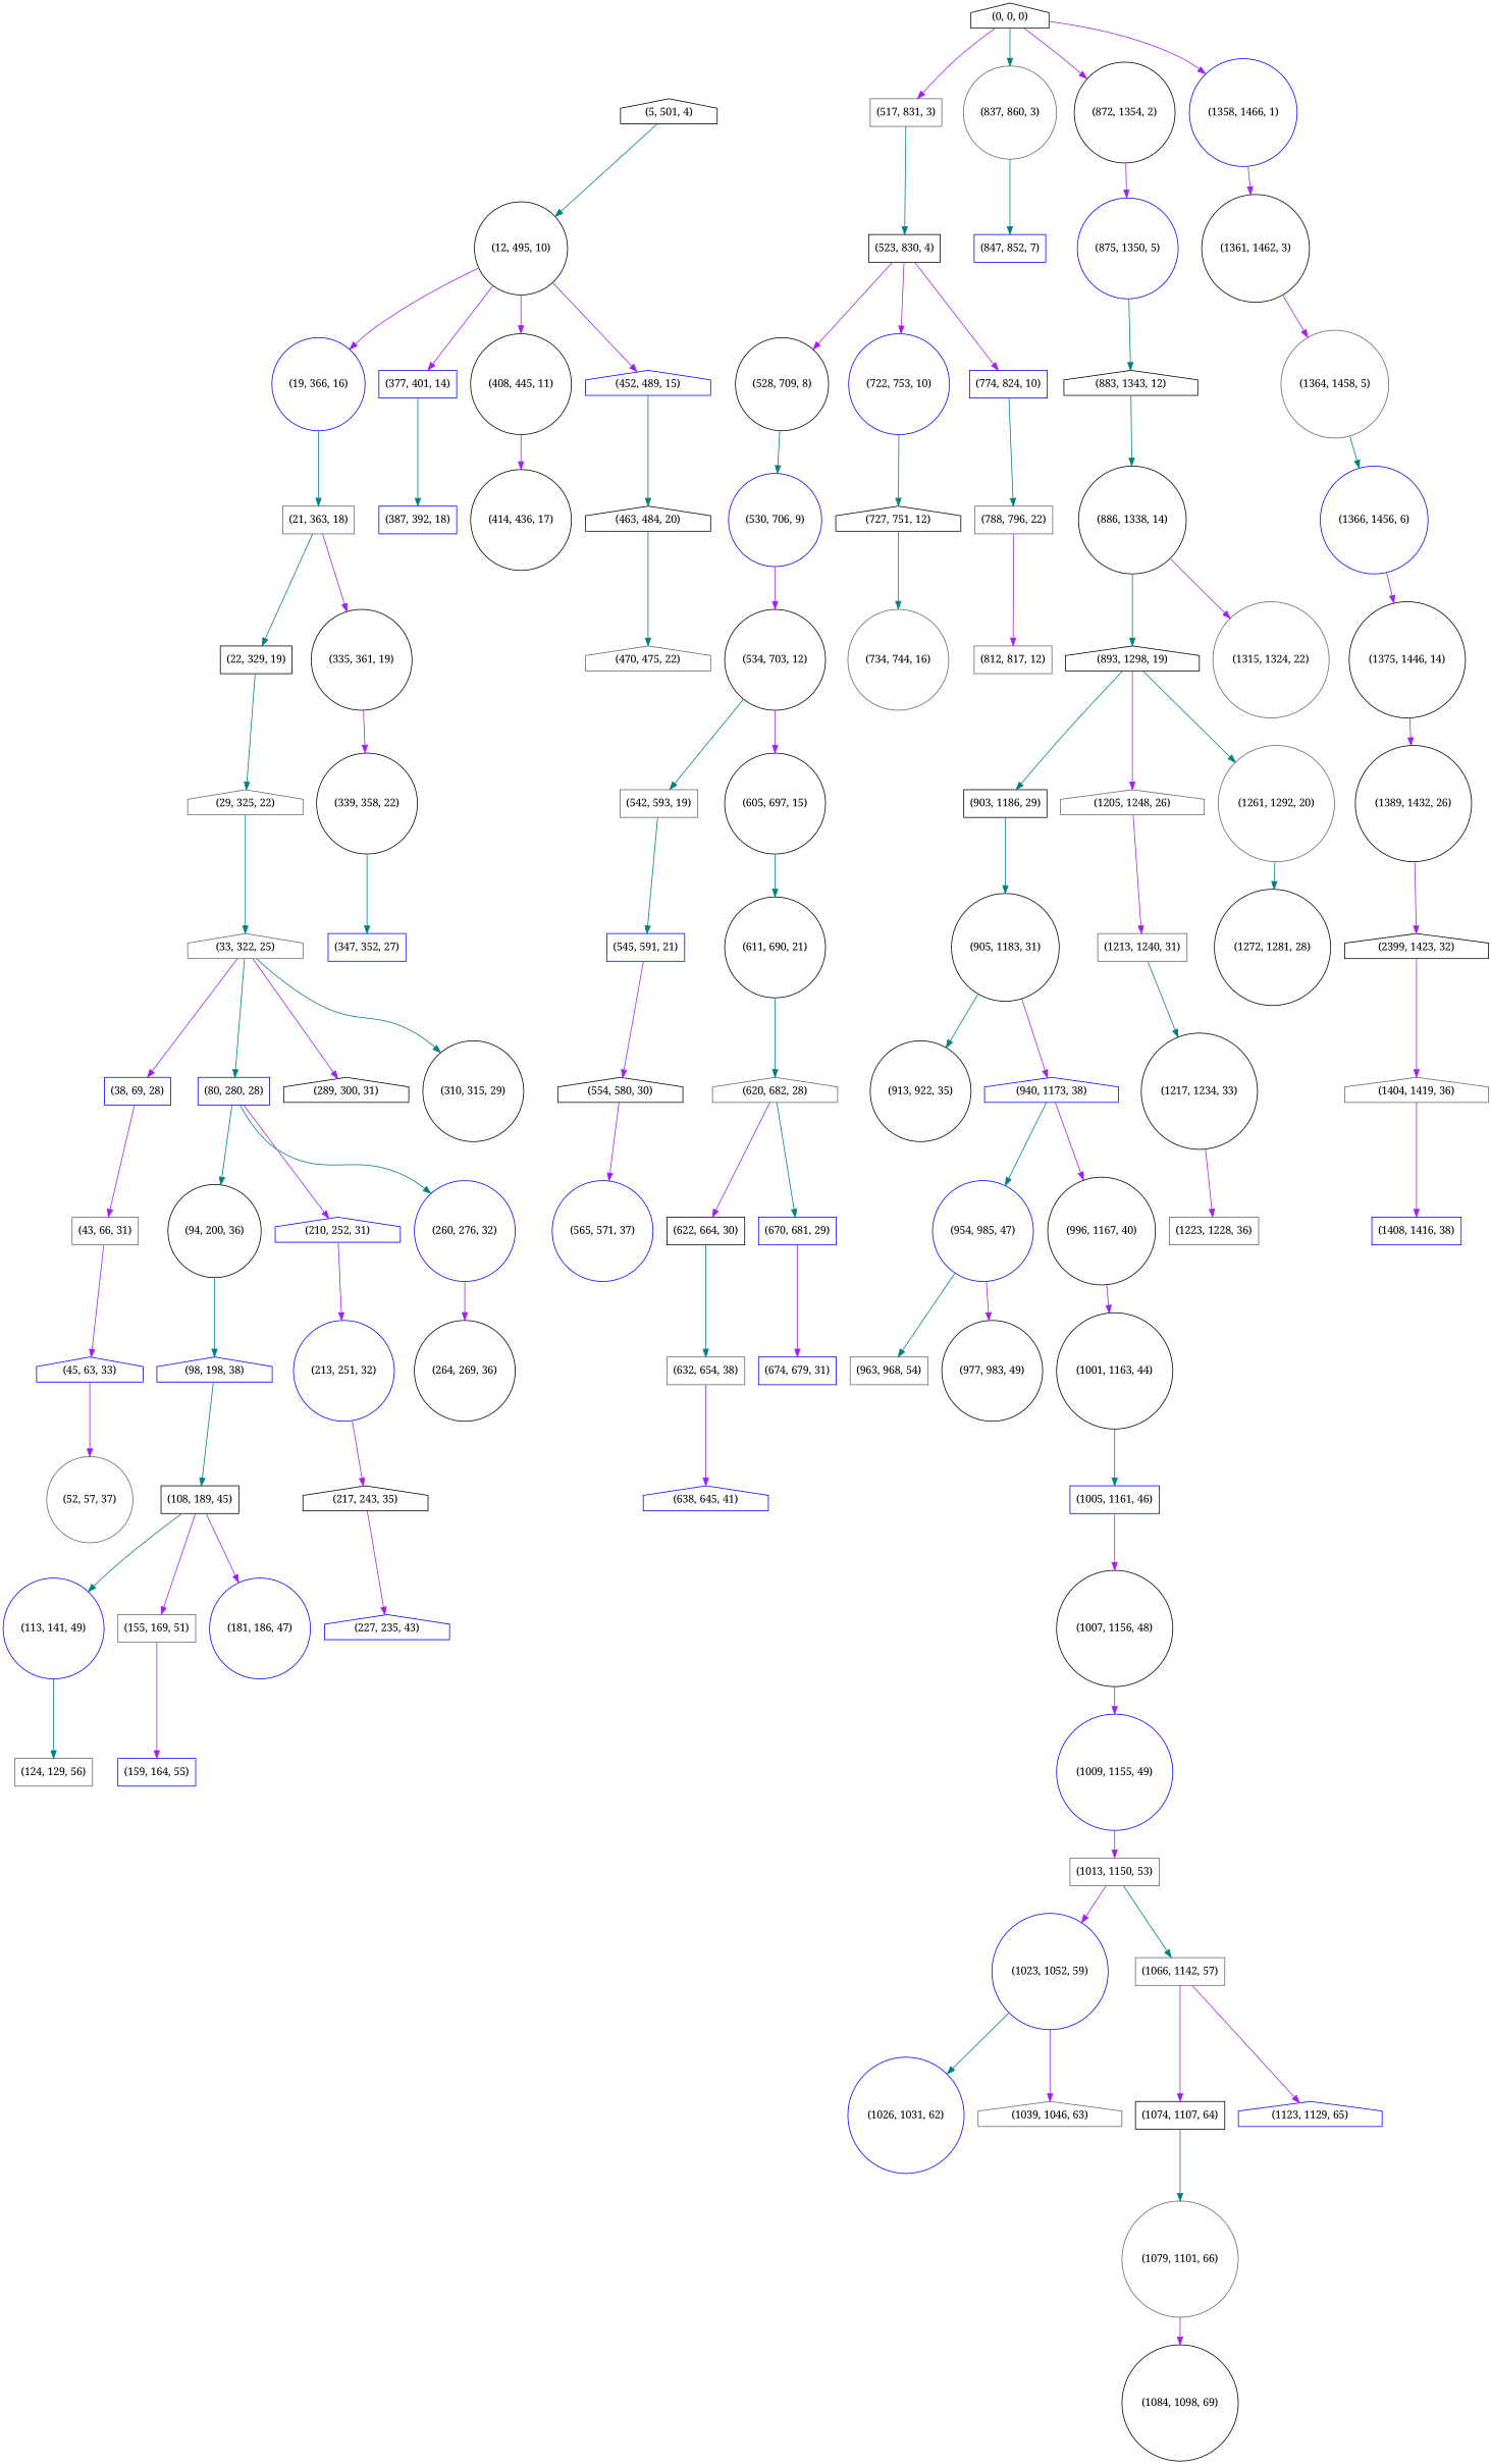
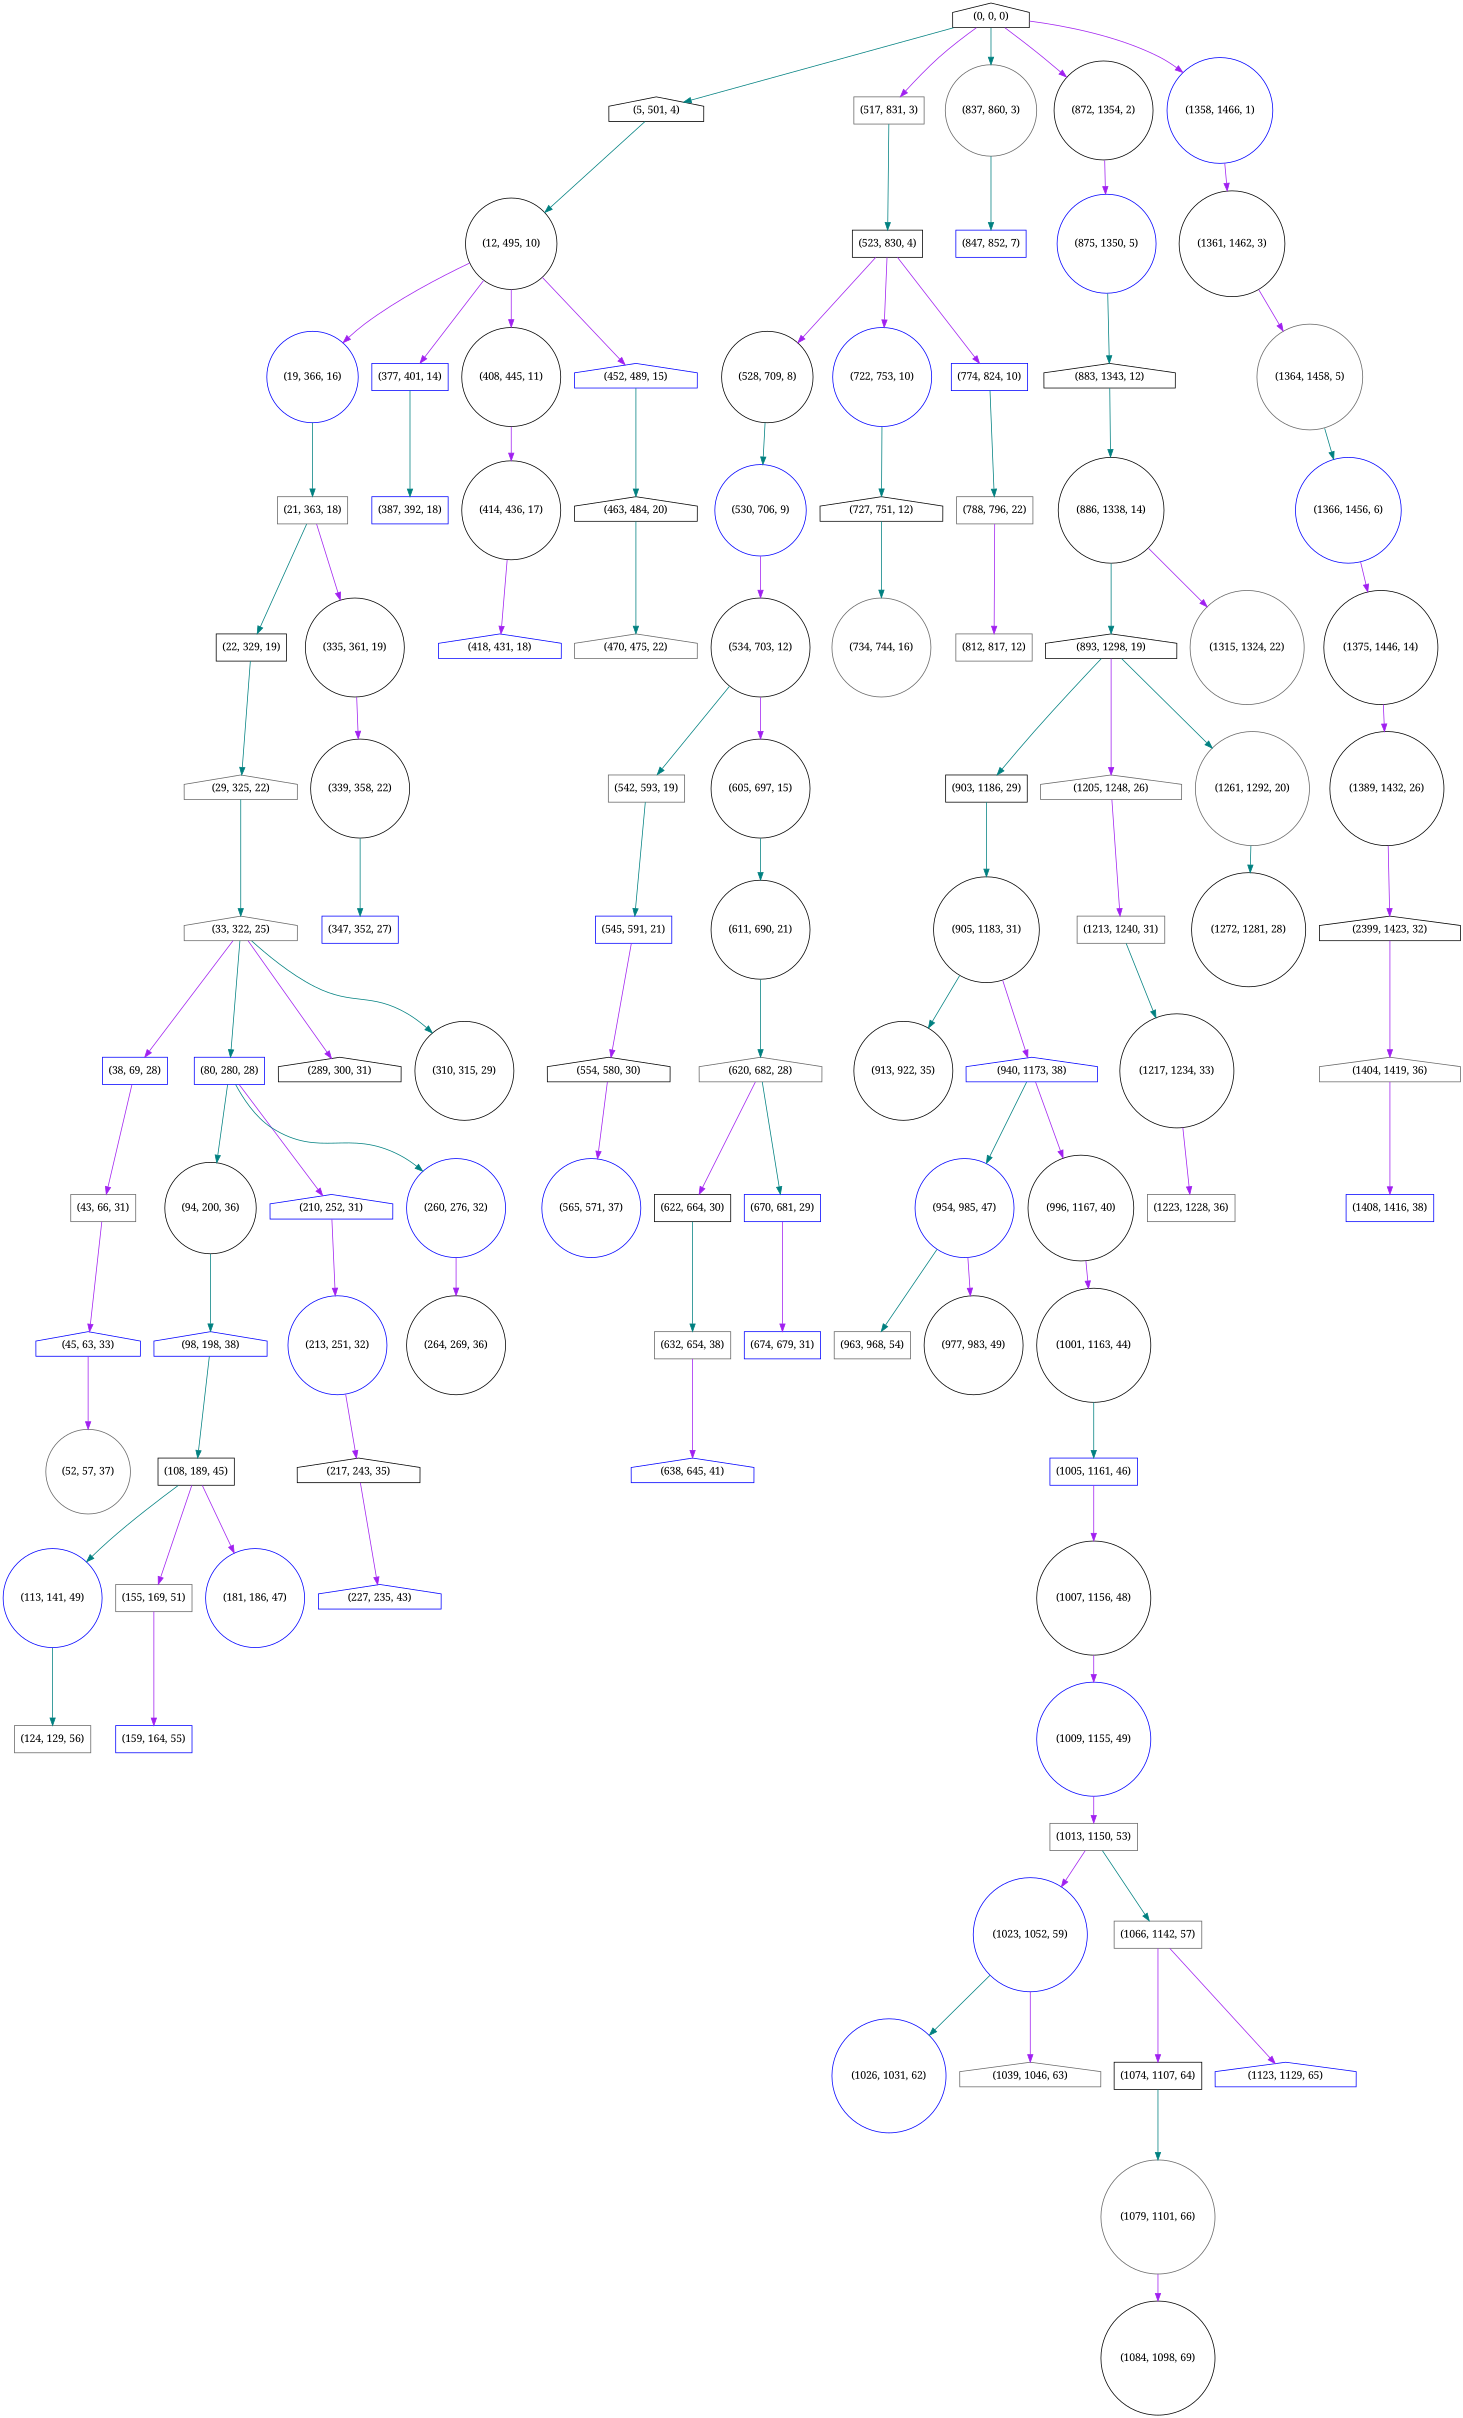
  digraph {
    fontname="Noto Serif"
    node [color=black fontname="Noto Serif" shape=circle]
    edge [color=purple fontname="Noto Serif"]
    "(0, 0, 0)" [shape=house]
    "(5, 501, 4)" [shape=house]
    "(517, 831, 3)" [color=gray40 shape=box]
    "(837, 860, 3)" [color=gray40]
    "(872, 1354, 2)"
    "(1358, 1466, 1)" [color=blue]
    "(12, 495, 10)"
    "(523, 830, 4)" [shape=box]
    "(847, 852, 7)" [color=blue shape=box]
    "(875, 1350, 5)" [color=blue]
    "(1361, 1462, 3)"
    "(19, 366, 16)" [color=blue]
    "(377, 401, 14)" [color=blue shape=box]
    "(408, 445, 11)"
    "(452, 489, 15)" [color=blue shape=house]
    "(21, 363, 18)" [color=gray40 shape=box]
    "(387, 392, 18)" [color=blue shape=box]
    "(414, 436, 17)"
    "(463, 484, 20)" [shape=house]
    "(22, 329, 19)" [shape=box]
    "(335, 361, 19)"
    "(29, 325, 22)" [color=gray40 shape=house]
    "(339, 358, 22)"
    "(33, 322, 25)" [color=gray40 shape=house]
    "(38, 69, 28)" [color=blue shape=box]
    "(80, 280, 28)" [color=blue shape=box]
    "(289, 300, 31)" [shape=house]
    "(310, 315, 29)"
    "(43, 66, 31)" [color=gray40 shape=box]
    "(94, 200, 36)"
    "(210, 252, 31)" [color=blue shape=house]
    "(260, 276, 32)" [color=blue]
    "(45, 63, 33)" [color=blue shape=house]
    "(52, 57, 37)" [color=gray40]
    "(98, 198, 38)" [color=blue shape=house]
    "(213, 251, 32)" [color=blue]
    "(264, 269, 36)"
    "(108, 189, 45)" [shape=box]
    "(113, 141, 49)" [color=blue]
    "(155, 169, 51)" [color=gray40 shape=box]
    "(181, 186, 47)" [color=blue]
    "(124, 129, 56)" [color=gray40 shape=box]
    "(159, 164, 55)" [color=blue shape=box]
    "(217, 243, 35)" [shape=house]
    "(227, 235, 43)" [color=blue shape=house]
    "(347, 352, 27)" [color=blue shape=box]
+   "(418, 431, 18)" [color=blue shape=house]
    "(470, 475, 22)" [color=gray40 shape=house]
    "(528, 709, 8)"
    "(722, 753, 10)" [color=blue]
    "(774, 824, 10)" [color=blue shape=box]
    "(530, 706, 9)" [color=blue]
    "(727, 751, 12)" [shape=house]
    "(788, 796, 22)" [color=gray40 shape=box]
    "(534, 703, 12)"
    "(542, 593, 19)" [color=gray40 shape=box]
    "(605, 697, 15)"
    "(545, 591, 21)" [color=blue shape=box]
    "(611, 690, 21)"
    "(554, 580, 30)" [shape=house]
    "(565, 571, 37)" [color=blue]
    "(620, 682, 28)" [color=gray40 shape=house]
    "(622, 664, 30)" [shape=box]
    "(670, 681, 29)" [color=blue shape=box]
    "(632, 654, 38)" [color=gray40 shape=box]
    "(674, 679, 31)" [color=blue shape=box]
    "(638, 645, 41)" [color=blue shape=house]
    "(734, 744, 16)" [color=gray40]
    "(812, 817, 12)" [color=gray40 shape=box]
    "(883, 1343, 12)" [shape=house]
    "(886, 1338, 14)"
    "(893, 1298, 19)" [shape=house]
    "(1315, 1324, 22)" [color=gray40]
    "(903, 1186, 29)" [shape=box]
    "(1205, 1248, 26)" [color=gray40 shape=house]
    "(1261, 1292, 20)" [color=gray40]
    "(905, 1183, 31)"
    "(1213, 1240, 31)" [color=gray40 shape=box]
    "(1272, 1281, 28)"
    "(913, 922, 35)"
    "(940, 1173, 38)" [color=blue shape=house]
    "(954, 985, 47)" [color=blue]
    "(996, 1167, 40)"
    "(963, 968, 54)" [color=gray40 shape=box]
    "(977, 983, 49)"
    "(1001, 1163, 44)"
    "(1005, 1161, 46)" [color=blue shape=box]
    "(1007, 1156, 48)"
    "(1009, 1155, 49)" [color=blue]
    "(1013, 1150, 53)" [color=gray40 shape=box]
    "(1023, 1052, 59)" [color=blue]
    "(1066, 1142, 57)" [color=gray40 shape=box]
    "(1026, 1031, 62)" [color=blue]
    "(1039, 1046, 63)" [color=gray40 shape=house]
    "(1074, 1107, 64)" [shape=box]
    "(1123, 1129, 65)" [color=blue shape=house]
    "(1079, 1101, 66)" [color=gray40]
    "(1084, 1098, 69)"
    "(1217, 1234, 33)"
    "(1223, 1228, 36)" [color=gray40 shape=box]
    "(1364, 1458, 5)" [color=gray40]
    "(1366, 1456, 6)" [color=blue]
    "(1375, 1446, 14)"
    "(1389, 1432, 26)"
    n105 [label="(2399, 1423, 32)" shape=house]
    "(1404, 1419, 36)" [color=gray40 shape=house]
    "(1408, 1416, 38)" [color=blue shape=box]
+   "(0, 0, 0)" -> "(5, 501, 4)" [color=teal]
    "(0, 0, 0)" -> "(517, 831, 3)"
    "(0, 0, 0)" -> "(837, 860, 3)" [color=teal]
    "(0, 0, 0)" -> "(872, 1354, 2)"
    "(0, 0, 0)" -> "(1358, 1466, 1)"
    "(5, 501, 4)" -> "(12, 495, 10)" [color=teal]
    "(517, 831, 3)" -> "(523, 830, 4)" [color=teal]
    "(837, 860, 3)" -> "(847, 852, 7)" [color=teal]
    "(872, 1354, 2)" -> "(875, 1350, 5)"
    "(1358, 1466, 1)" -> "(1361, 1462, 3)"
    "(12, 495, 10)" -> "(19, 366, 16)"
    "(12, 495, 10)" -> "(377, 401, 14)"
    "(12, 495, 10)" -> "(408, 445, 11)"
    "(12, 495, 10)" -> "(452, 489, 15)"
    "(523, 830, 4)" -> "(528, 709, 8)"
    "(523, 830, 4)" -> "(722, 753, 10)"
    "(523, 830, 4)" -> "(774, 824, 10)"
    "(875, 1350, 5)" -> "(883, 1343, 12)" [color=teal]
    "(1361, 1462, 3)" -> "(1364, 1458, 5)"
    "(19, 366, 16)" -> "(21, 363, 18)" [color=teal]
    "(377, 401, 14)" -> "(387, 392, 18)" [color=teal]
    "(408, 445, 11)" -> "(414, 436, 17)"
    "(452, 489, 15)" -> "(463, 484, 20)" [color=teal]
    "(21, 363, 18)" -> "(22, 329, 19)" [color=teal]
    "(21, 363, 18)" -> "(335, 361, 19)"
+   "(414, 436, 17)" -> "(418, 431, 18)"
    "(463, 484, 20)" -> "(470, 475, 22)" [color=teal]
    "(22, 329, 19)" -> "(29, 325, 22)" [color=teal]
    "(335, 361, 19)" -> "(339, 358, 22)"
    "(29, 325, 22)" -> "(33, 322, 25)" [color=teal]
    "(339, 358, 22)" -> "(347, 352, 27)" [color=teal]
    "(33, 322, 25)" -> "(38, 69, 28)"
    "(33, 322, 25)" -> "(80, 280, 28)" [color=teal]
    "(33, 322, 25)" -> "(289, 300, 31)"
    "(33, 322, 25)" -> "(310, 315, 29)" [color=teal]
    "(38, 69, 28)" -> "(43, 66, 31)"
    "(80, 280, 28)" -> "(94, 200, 36)" [color=teal]
    "(80, 280, 28)" -> "(210, 252, 31)"
    "(80, 280, 28)" -> "(260, 276, 32)" [color=teal]
    "(43, 66, 31)" -> "(45, 63, 33)"
    "(94, 200, 36)" -> "(98, 198, 38)" [color=teal]
    "(210, 252, 31)" -> "(213, 251, 32)"
    "(260, 276, 32)" -> "(264, 269, 36)"
    "(45, 63, 33)" -> "(52, 57, 37)"
    "(98, 198, 38)" -> "(108, 189, 45)" [color=teal]
    "(213, 251, 32)" -> "(217, 243, 35)"
    "(108, 189, 45)" -> "(113, 141, 49)" [color=teal]
    "(108, 189, 45)" -> "(155, 169, 51)"
    "(108, 189, 45)" -> "(181, 186, 47)"
    "(113, 141, 49)" -> "(124, 129, 56)" [color=teal]
    "(155, 169, 51)" -> "(159, 164, 55)"
    "(217, 243, 35)" -> "(227, 235, 43)"
    "(528, 709, 8)" -> "(530, 706, 9)" [color=teal]
    "(722, 753, 10)" -> "(727, 751, 12)" [color=teal]
    "(774, 824, 10)" -> "(788, 796, 22)" [color=teal]
    "(530, 706, 9)" -> "(534, 703, 12)"
    "(727, 751, 12)" -> "(734, 744, 16)" [color=teal]
    "(788, 796, 22)" -> "(812, 817, 12)"
    "(534, 703, 12)" -> "(542, 593, 19)" [color=teal]
    "(534, 703, 12)" -> "(605, 697, 15)"
    "(542, 593, 19)" -> "(545, 591, 21)" [color=teal]
    "(605, 697, 15)" -> "(611, 690, 21)" [color=teal]
    "(545, 591, 21)" -> "(554, 580, 30)"
    "(611, 690, 21)" -> "(620, 682, 28)" [color=teal]
    "(554, 580, 30)" -> "(565, 571, 37)"
    "(620, 682, 28)" -> "(622, 664, 30)"
    "(620, 682, 28)" -> "(670, 681, 29)" [color=teal]
    "(622, 664, 30)" -> "(632, 654, 38)" [color=teal]
    "(670, 681, 29)" -> "(674, 679, 31)"
    "(632, 654, 38)" -> "(638, 645, 41)"
    "(883, 1343, 12)" -> "(886, 1338, 14)" [color=teal]
    "(886, 1338, 14)" -> "(893, 1298, 19)" [color=teal]
    "(886, 1338, 14)" -> "(1315, 1324, 22)"
    "(893, 1298, 19)" -> "(903, 1186, 29)" [color=teal]
    "(893, 1298, 19)" -> "(1205, 1248, 26)"
    "(893, 1298, 19)" -> "(1261, 1292, 20)" [color=teal]
    "(903, 1186, 29)" -> "(905, 1183, 31)" [color=teal]
    "(1205, 1248, 26)" -> "(1213, 1240, 31)"
    "(1261, 1292, 20)" -> "(1272, 1281, 28)" [color=teal]
    "(905, 1183, 31)" -> "(913, 922, 35)" [color=teal]
    "(905, 1183, 31)" -> "(940, 1173, 38)"
    "(1213, 1240, 31)" -> "(1217, 1234, 33)" [color=teal]
    "(940, 1173, 38)" -> "(954, 985, 47)" [color=teal]
    "(940, 1173, 38)" -> "(996, 1167, 40)"
    "(954, 985, 47)" -> "(963, 968, 54)" [color=teal]
    "(954, 985, 47)" -> "(977, 983, 49)"
    "(996, 1167, 40)" -> "(1001, 1163, 44)"
    "(1001, 1163, 44)" -> "(1005, 1161, 46)" [color=teal]
    "(1005, 1161, 46)" -> "(1007, 1156, 48)"
    "(1007, 1156, 48)" -> "(1009, 1155, 49)"
    "(1009, 1155, 49)" -> "(1013, 1150, 53)"
    "(1013, 1150, 53)" -> "(1023, 1052, 59)"
    "(1013, 1150, 53)" -> "(1066, 1142, 57)" [color=teal]
    "(1023, 1052, 59)" -> "(1026, 1031, 62)" [color=teal]
    "(1023, 1052, 59)" -> "(1039, 1046, 63)"
    "(1066, 1142, 57)" -> "(1074, 1107, 64)"
    "(1066, 1142, 57)" -> "(1123, 1129, 65)"
    "(1074, 1107, 64)" -> "(1079, 1101, 66)" [color=teal]
    "(1079, 1101, 66)" -> "(1084, 1098, 69)"
    "(1217, 1234, 33)" -> "(1223, 1228, 36)"
    "(1364, 1458, 5)" -> "(1366, 1456, 6)" [color=teal]
    "(1366, 1456, 6)" -> "(1375, 1446, 14)"
    "(1375, 1446, 14)" -> "(1389, 1432, 26)"
    "(1389, 1432, 26)" -> n105
    n105 -> "(1404, 1419, 36)"
    "(1404, 1419, 36)" -> "(1408, 1416, 38)"
  }
